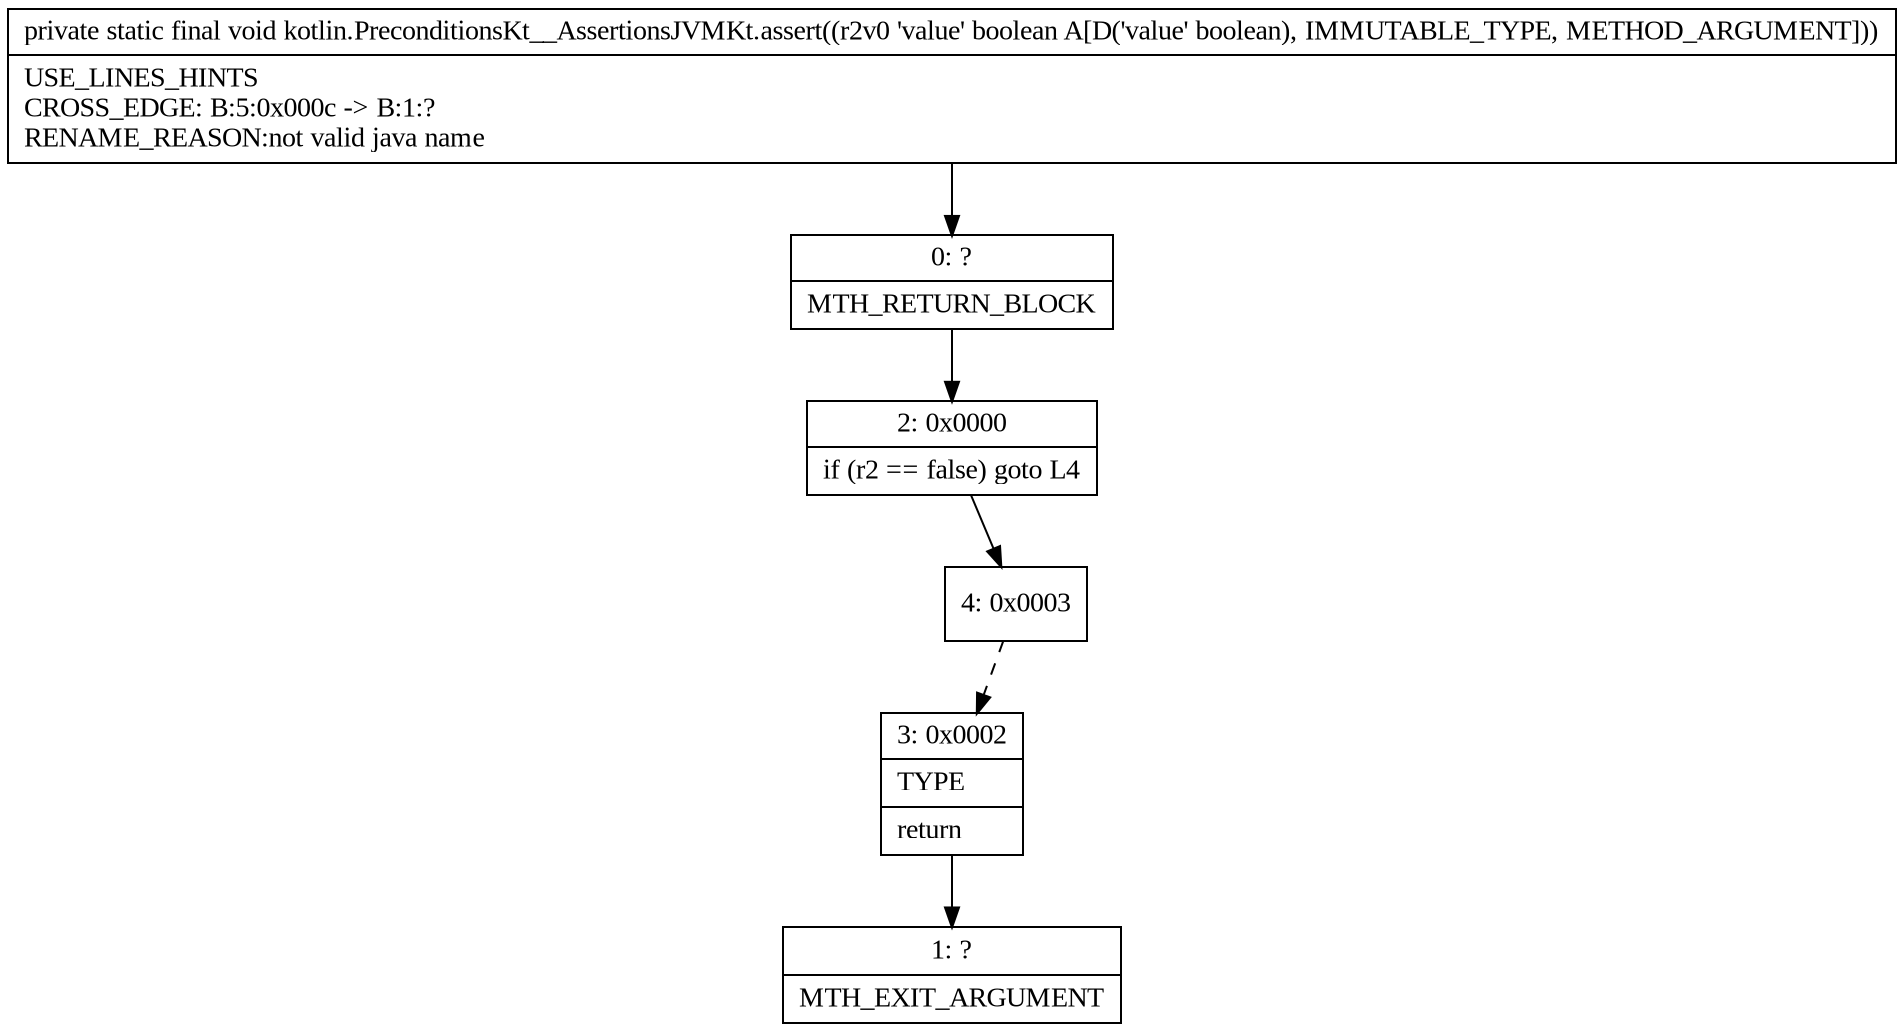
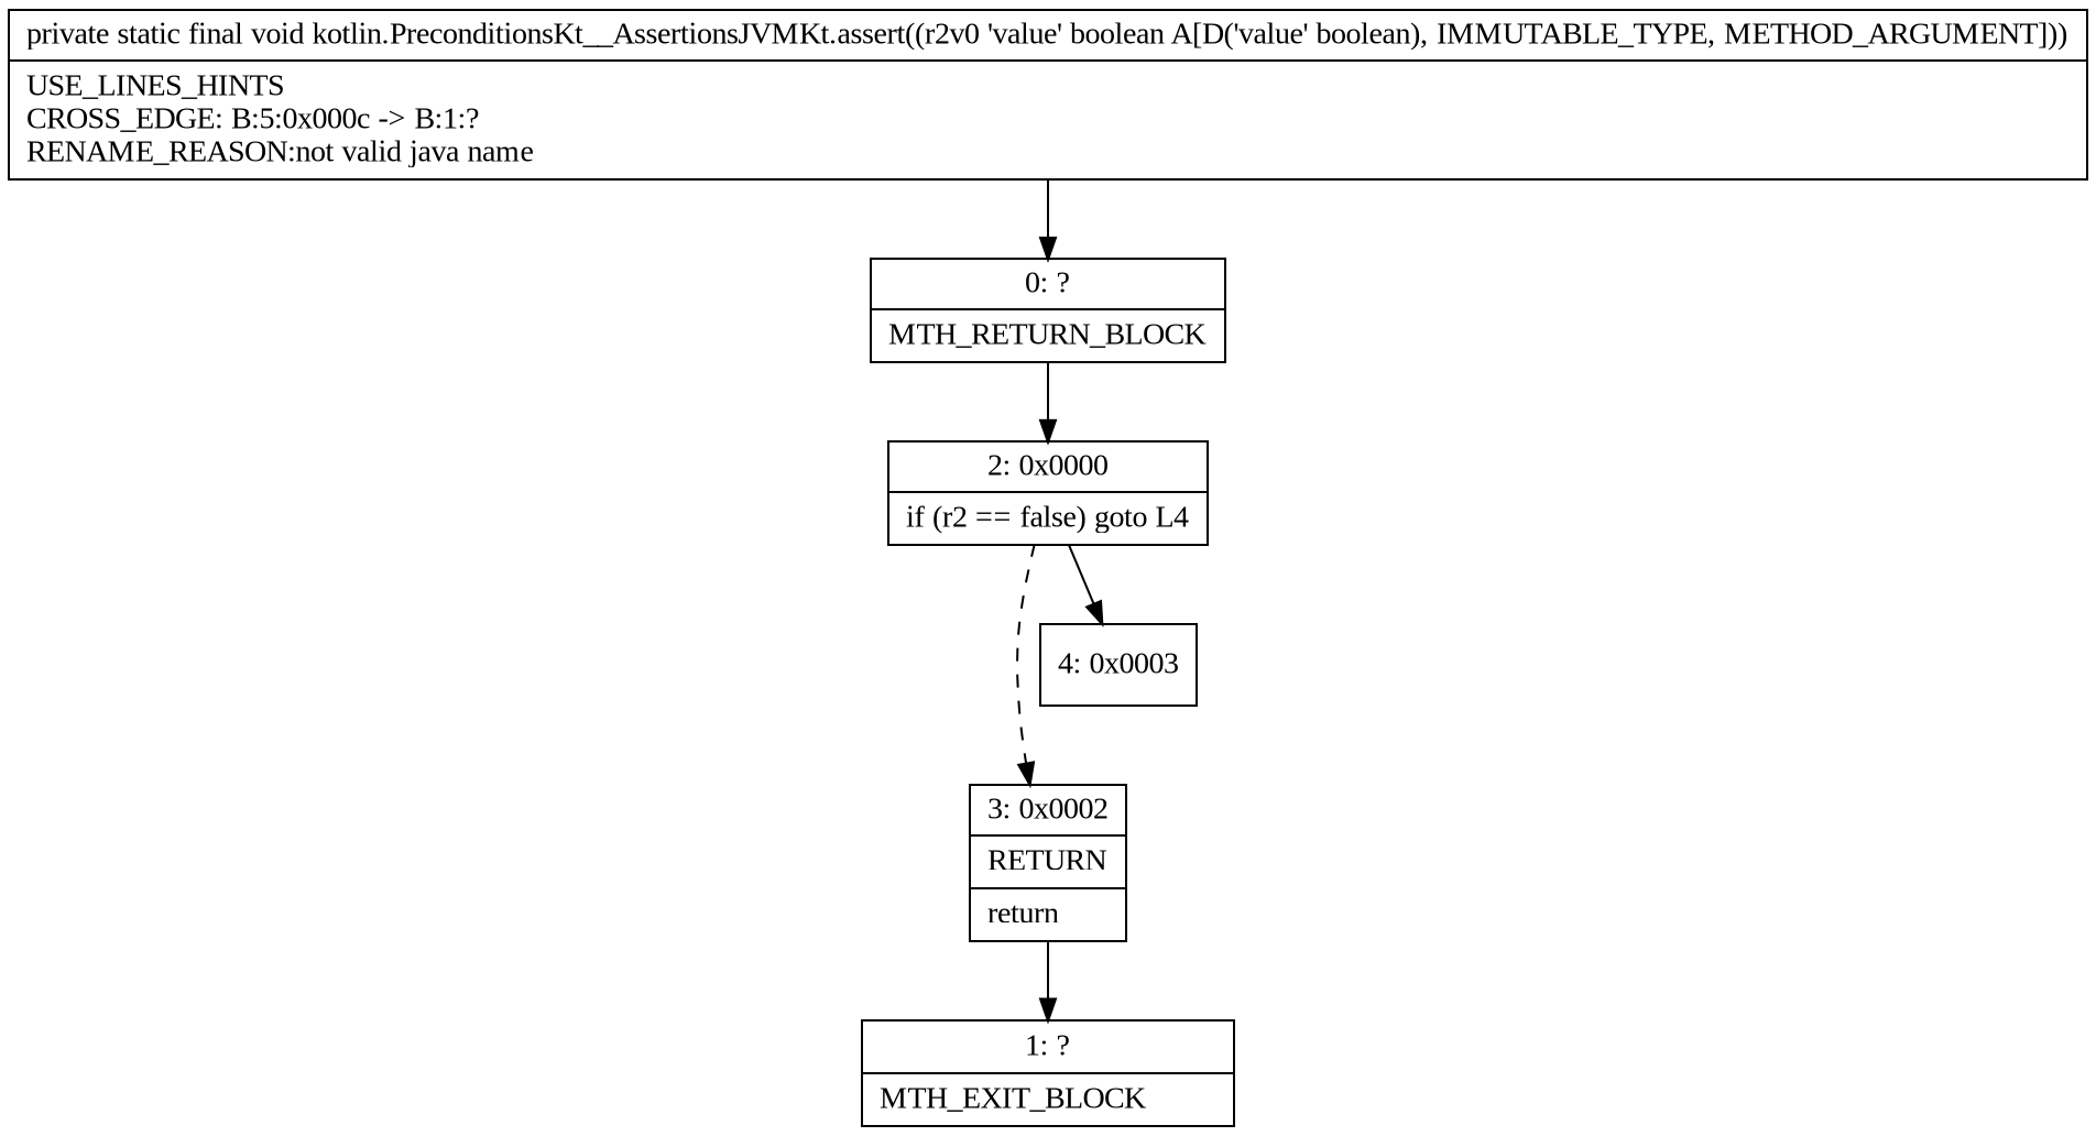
  digraph {
    fontname="Liberation Serif"
    node [fontname="Liberation Serif" shape=record]
    edge [fontname="Liberation Serif"]
    n1 [label="{0\:\ ?|MTH_RETURN_BLOCK\l}"]
    n2 [label="{2\:\ 0x0000|if (r2 == false) goto L4\l}"]
-   n3 [label="{3\:\ 0x0002|TYPE\l|return\l}"]
+   n3 [label="{3\:\ 0x0002|RETURN\l|return\l}"]
    n4 [label="{4\:\ 0x0003}"]
-   n5 [label="{1\:\ ?|MTH_EXIT_ARGUMENT\l}"]
+   n5 [label="{1\:\ ?|MTH_EXIT_BLOCK\l}"]
    n6 [label="{private static final void kotlin.PreconditionsKt__AssertionsJVMKt.assert((r2v0 'value' boolean A[D('value' boolean), IMMUTABLE_TYPE, METHOD_ARGUMENT]))  | USE_LINES_HINTS\lCROSS_EDGE: B:5:0x000c \-\> B:1:?\lRENAME_REASON:not valid java name\l}"]
    n1 -> n2
-   n4 -> n3 [style=dashed]
+   n2 -> n3 [style=dashed]
    n2 -> n4
    n3 -> n5
    n6 -> n1
  }
